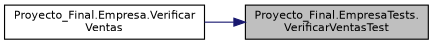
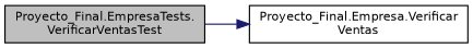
  digraph {
    rankdir=LR
    node [color=black fontname=Helvetica fontsize=10 shape=record style=filled]
    n1 [fillcolor=grey75 fontcolor=black height=0.2 label="Proyecto_Final.EmpresaTests.\lVerificarVentasTest" width=0.4]
    n2 [fillcolor=white height=0.2 label="Proyecto_Final.Empresa.Verificar\lVentas" width=0.4]
-   n2 -> n1 [color=midnightblue fontname=Helvetica fontsize=10 labelfontname=Helvetica labelfontsize=10 style=solid]
+   n1 -> n2 [color=midnightblue fontname=Helvetica fontsize=10 labelfontname=Helvetica labelfontsize=10 style=solid]
  }
